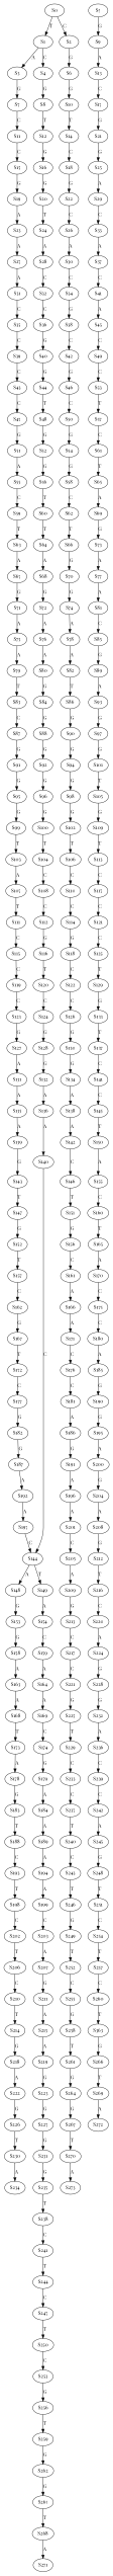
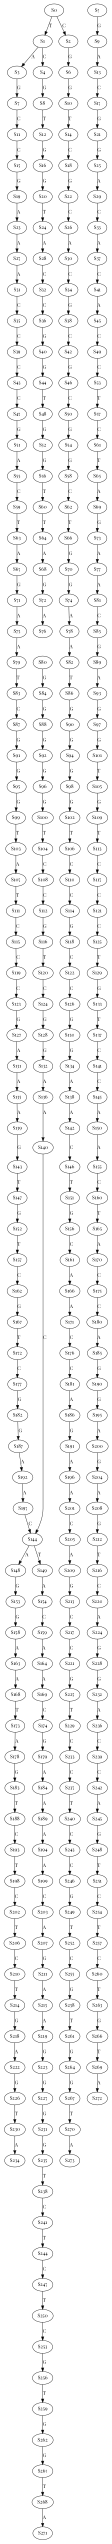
  strict digraph {
    fontname="Playfair Display"
    node [fontname="Playfair Display"]
    edge [fontname="Playfair Display"]
    S0
    S1
    S2
    S3
    S4
    S6
    S7
    S8
    S5
    S9
    S10
    S11
    S12
    S13
    S14
    S15
    S16
    S17
    S18
    S19
    S20
    S21
    S22
    S23
    S24
    S25
    S26
    S27
    S28
    S29
    S30
    S31
    S32
    S33
    S34
    S35
    S36
    S37
    S38
    S39
    S40
    S41
    S42
    S43
    S44
    S45
    S46
    S47
    S48
    S49
    S50
    S51
    S52
    S53
    S54
    S55
    S56
    S57
    S58
    S59
    S60
    S61
    S62
    S63
    S64
    S65
    S66
    S67
    S68
    S69
    S70
    S71
    S72
    S73
    S74
    S75
    S76
    S77
    S78
    S79
    S80
    S81
    S82
    S83
    S84
    S85
    S86
    S87
    S88
    S89
    S90
    S91
    S92
    S93
    S94
    S95
    S96
    S97
    S98
    S99
    S100
    S101
    S102
    S103
    S104
    S105
    S106
    S107
    S108
    S109
    S110
    S111
    S112
    S113
    S114
    S115
    S116
    S117
    S118
    S119
    S120
    S121
    S122
    S123
    S124
    S125
    S126
    S127
    S128
    S129
    S130
    S131
    S132
    S133
    S134
    S135
    S136
    S137
    S138
    S139
    S140
    S141
    S142
    S143
    S144
    S145
    S146
    S147
    S148
    S149
    S150
    S151
    S152
    S153
    S154
    S155
    S156
    S157
    S158
    S159
    S160
    S161
    S162
    S163
    S164
    S165
    S166
    S167
    S168
    S169
    S170
    S171
    S172
    S173
    S174
    S175
    S176
    S177
    S178
    S179
    S180
    S181
    S182
    S183
    S184
    S185
    S186
    S187
    S188
    S189
    S190
    S191
    S192
    S193
    S194
    S195
    S196
    S197
    S198
    S199
    S200
    S201
    S202
    S203
    S204
    S205
    S206
    S207
    S208
    S209
    S210
    S211
    S212
    S213
    S214
    S215
    S216
    S217
    S218
    S219
    S220
    S221
    S222
    S223
    S224
    S225
    S226
    S227
    S228
    S229
    S230
    S231
    S232
    S233
    S234
    S235
    S236
    S237
    S238
    S239
    S240
    S241
    S242
    S243
    S244
    S245
    S246
    S247
    S248
    S249
    S250
    S251
    S252
    S253
    S254
    S255
    S256
    S257
    S258
    S259
    S260
    S261
    S262
-   S263 [label=S363]
+   S263
    S264
    S265
    S266
    S267
    S268
    S269
    S270
    S271
    S272
    S273
    S0 -> S1 [label=T]
    S0 -> S2 [label=C]
    S1 -> S3 [label=A]
    S1 -> S4 [label=C]
    S2 -> S6 [label=G]
    S3 -> S7 [label=G]
    S4 -> S8 [label=G]
    S6 -> S10 [label=G]
    S7 -> S11 [label=C]
    S8 -> S12 [label=T]
    S5 -> S9 [label=G]
    S9 -> S13 [label=A]
    S10 -> S14 [label=T]
    S11 -> S15 [label=C]
    S12 -> S16 [label=G]
    S13 -> S17 [label=C]
    S14 -> S18 [label=C]
    S15 -> S19 [label=G]
    S16 -> S20 [label=G]
    S17 -> S21 [label=G]
    S18 -> S22 [label=G]
    S19 -> S23 [label=A]
    S20 -> S24 [label=T]
    S21 -> S25 [label=G]
    S22 -> S26 [label=C]
    S23 -> S27 [label=A]
    S24 -> S28 [label=A]
    S25 -> S29 [label=A]
    S26 -> S30 [label=A]
    S27 -> S31 [label=A]
    S28 -> S32 [label=C]
    S29 -> S33 [label=C]
    S30 -> S34 [label=C]
    S31 -> S35 [label=C]
    S32 -> S36 [label=C]
    S33 -> S37 [label=A]
    S34 -> S38 [label=G]
    S35 -> S39 [label=C]
    S36 -> S40 [label=G]
    S37 -> S41 [label=C]
    S38 -> S42 [label=C]
    S39 -> S43 [label=C]
    S40 -> S44 [label=G]
    S41 -> S45 [label=A]
    S42 -> S46 [label=G]
    S43 -> S47 [label=C]
    S44 -> S48 [label=T]
    S45 -> S49 [label=C]
    S46 -> S50 [label=C]
    S47 -> S51 [label=G]
    S48 -> S52 [label=G]
    S49 -> S53 [label=C]
    S50 -> S54 [label=G]
    S51 -> S55 [label=A]
    S52 -> S56 [label=G]
    S53 -> S57 [label=T]
    S54 -> S58 [label=G]
    S55 -> S59 [label=C]
    S56 -> S60 [label=T]
    S57 -> S61 [label=C]
    S58 -> S62 [label=C]
    S59 -> S63 [label=T]
    S60 -> S64 [label=T]
    S61 -> S65 [label=T]
    S62 -> S66 [label=T]
    S63 -> S67 [label=A]
    S64 -> S68 [label=A]
    S65 -> S69 [label=A]
    S66 -> S70 [label=G]
    S67 -> S71 [label=G]
    S68 -> S72 [label=G]
    S69 -> S73 [label=G]
    S70 -> S74 [label=G]
    S71 -> S75 [label=A]
    S72 -> S76 [label=A]
    S73 -> S77 [label=A]
    S74 -> S78 [label=A]
    S75 -> S79 [label=A]
-   S76 -> S80 [label=A]
    S77 -> S81 [label=A]
    S78 -> S82 [label=A]
    S79 -> S83 [label=T]
    S80 -> S84 [label=G]
    S81 -> S85 [label=C]
    S82 -> S86 [label=T]
    S83 -> S87 [label=C]
    S84 -> S88 [label=G]
    S85 -> S89 [label=G]
    S86 -> S90 [label=G]
    S87 -> S91 [label=G]
    S88 -> S92 [label=G]
    S89 -> S93 [label=A]
    S90 -> S94 [label=G]
    S91 -> S95 [label=G]
    S92 -> S96 [label=G]
    S93 -> S97 [label=G]
    S94 -> S98 [label=G]
    S95 -> S99 [label=G]
    S96 -> S100 [label=G]
    S97 -> S101 [label=G]
    S98 -> S102 [label=G]
    S99 -> S103 [label=T]
    S100 -> S104 [label=T]
    S101 -> S105 [label=T]
    S102 -> S106 [label=T]
    S103 -> S107 [label=A]
    S104 -> S108 [label=C]
    S105 -> S109 [label=G]
    S106 -> S110 [label=C]
    S107 -> S111 [label=T]
    S108 -> S112 [label=C]
    S109 -> S113 [label=T]
    S110 -> S114 [label=C]
    S111 -> S115 [label=C]
    S112 -> S116 [label=G]
    S113 -> S117 [label=C]
    S114 -> S118 [label=G]
    S115 -> S119 [label=C]
    S116 -> S120 [label=T]
    S117 -> S121 [label=C]
    S118 -> S122 [label=C]
    S119 -> S123 [label=C]
    S120 -> S124 [label=C]
    S121 -> S125 [label=C]
    S122 -> S126 [label=C]
    S123 -> S127 [label=G]
    S124 -> S128 [label=G]
    S125 -> S129 [label=T]
    S126 -> S130 [label=G]
    S127 -> S131 [label=A]
    S128 -> S132 [label=G]
    S129 -> S133 [label=G]
    S130 -> S134 [label=G]
    S131 -> S135 [label=A]
    S132 -> S136 [label=A]
    S133 -> S137 [label=T]
    S134 -> S138 [label=A]
    S135 -> S139 [label=A]
    S136 -> S140 [label=A]
    S137 -> S141 [label=C]
    S138 -> S142 [label=A]
    S139 -> S143 [label=G]
    S140 -> S144 [label=C]
    S141 -> S145 [label=C]
    S142 -> S146 [label=C]
    S143 -> S147 [label=T]
    S144 -> S148 [label=A]
    S144 -> S149 [label=T]
-   S145 -> S150 [label=T]
+   S145 -> S150 [label=A]
    S146 -> S151 [label=T]
    S147 -> S152 [label=G]
    S148 -> S153 [label=G]
    S149 -> S154 [label=A]
    S150 -> S155 [label=A]
    S151 -> S156 [label=G]
    S152 -> S157 [label=T]
    S153 -> S158 [label=G]
    S154 -> S159 [label=C]
    S155 -> S160 [label=C]
    S156 -> S161 [label=C]
    S157 -> S162 [label=C]
    S158 -> S163 [label=A]
    S159 -> S164 [label=A]
    S160 -> S165 [label=T]
    S161 -> S166 [label=A]
    S162 -> S167 [label=G]
    S163 -> S168 [label=A]
    S164 -> S169 [label=A]
    S165 -> S170 [label=A]
    S166 -> S171 [label=A]
    S167 -> S172 [label=T]
    S168 -> S173 [label=T]
    S169 -> S174 [label=C]
    S170 -> S175 [label=C]
    S171 -> S176 [label=C]
    S172 -> S177 [label=C]
    S173 -> S178 [label=A]
    S174 -> S179 [label=G]
    S175 -> S180 [label=C]
    S176 -> S181 [label=C]
    S177 -> S182 [label=G]
    S178 -> S183 [label=G]
    S179 -> S184 [label=A]
    S180 -> S185 [label=A]
    S181 -> S186 [label=A]
    S182 -> S187 [label=G]
    S183 -> S188 [label=T]
    S184 -> S189 [label=A]
    S185 -> S190 [label=G]
    S186 -> S191 [label=G]
    S187 -> S192 [label=A]
    S188 -> S193 [label=C]
    S189 -> S194 [label=A]
    S190 -> S195 [label=G]
    S191 -> S196 [label=A]
    S192 -> S197 [label=A]
    S193 -> S198 [label=T]
    S194 -> S199 [label=A]
    S195 -> S200 [label=A]
    S196 -> S201 [label=A]
    S197 -> S144 [label=C]
    S198 -> S202 [label=C]
    S199 -> S203 [label=C]
    S200 -> S204 [label=G]
    S201 -> S205 [label=C]
    S202 -> S206 [label=T]
    S203 -> S207 [label=A]
    S204 -> S208 [label=A]
    S205 -> S209 [label=A]
    S206 -> S210 [label=C]
    S207 -> S211 [label=G]
    S208 -> S212 [label=G]
    S209 -> S213 [label=G]
    S210 -> S214 [label=T]
    S211 -> S215 [label=A]
    S212 -> S216 [label=T]
    S213 -> S217 [label=C]
    S214 -> S218 [label=G]
    S215 -> S219 [label=A]
    S216 -> S220 [label=C]
    S217 -> S221 [label=C]
    S218 -> S222 [label=A]
    S219 -> S223 [label=G]
    S220 -> S224 [label=A]
    S221 -> S225 [label=G]
    S222 -> S226 [label=G]
    S223 -> S227 [label=G]
    S224 -> S228 [label=G]
    S225 -> S229 [label=T]
    S226 -> S230 [label=T]
    S227 -> S231 [label=G]
    S228 -> S232 [label=G]
    S229 -> S233 [label=C]
    S230 -> S234 [label=A]
    S231 -> S235 [label=G]
    S232 -> S236 [label=A]
    S233 -> S237 [label=C]
    S235 -> S238 [label=T]
    S236 -> S239 [label=C]
    S237 -> S240 [label=T]
    S238 -> S241 [label=C]
    S239 -> S242 [label=C]
    S240 -> S243 [label=C]
    S241 -> S244 [label=T]
    S242 -> S245 [label=A]
-   S243 -> S246 [label=T]
+   S243 -> S246 [label=C]
    S244 -> S247 [label=C]
    S245 -> S248 [label=G]
    S246 -> S249 [label=G]
    S247 -> S250 [label=T]
    S248 -> S251 [label=T]
    S249 -> S252 [label=T]
    S250 -> S253 [label=C]
    S251 -> S254 [label=C]
    S252 -> S255 [label=C]
    S253 -> S256 [label=G]
    S254 -> S257 [label=T]
    S255 -> S258 [label=G]
    S256 -> S259 [label=T]
    S257 -> S260 [label=C]
    S258 -> S261 [label=T]
    S259 -> S262 [label=G]
    S260 -> S263 [label=T]
    S261 -> S264 [label=G]
    S262 -> S265 [label=G]
    S263 -> S266 [label=G]
    S264 -> S267 [label=G]
    S265 -> S268 [label=T]
    S266 -> S269 [label=T]
    S267 -> S270 [label=T]
    S268 -> S271 [label=A]
    S269 -> S272 [label=A]
    S270 -> S273 [label=A]
  }
